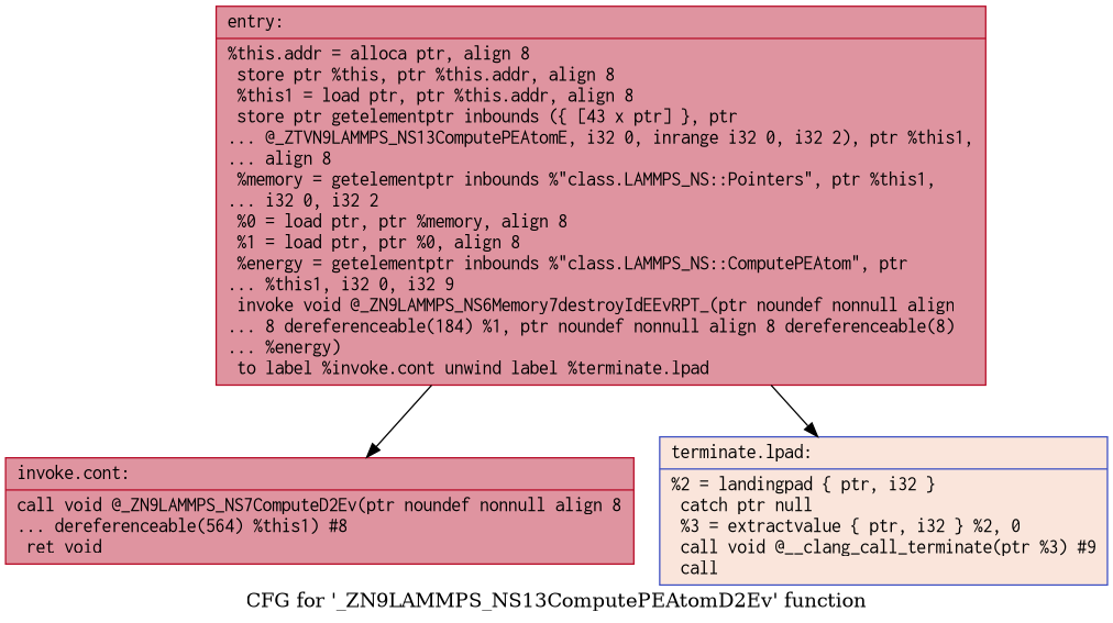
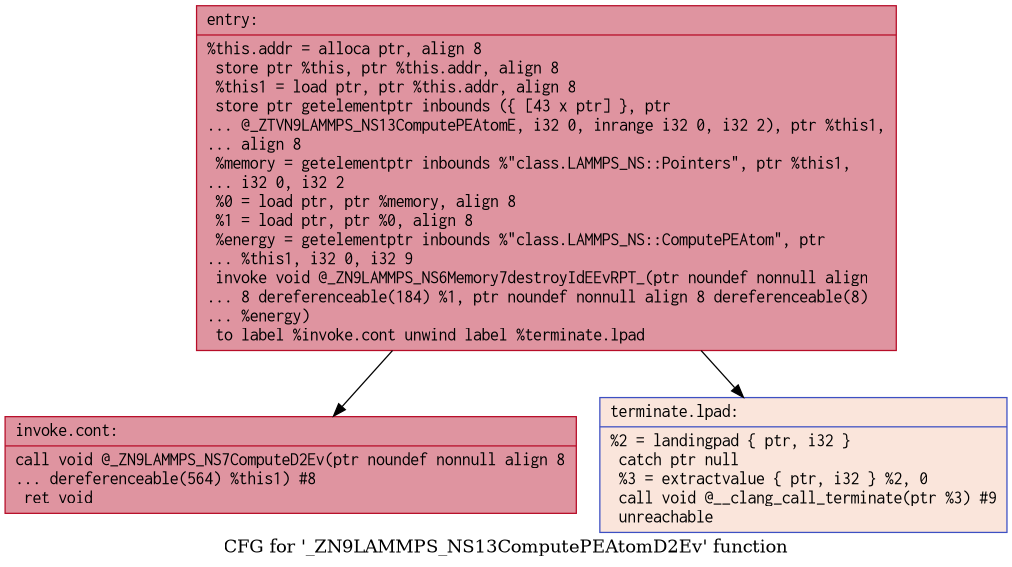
  digraph {
    label="CFG for '_ZN9LAMMPS_NS13ComputePEAtomD2Ev' function"
    node [color="#b70d28ff" fillcolor="#b70d2870" fontname=Courier shape=record style=filled]
    n1 [label="{entry:\l|  %this.addr = alloca ptr, align 8\l  store ptr %this, ptr %this.addr, align 8\l  %this1 = load ptr, ptr %this.addr, align 8\l  store ptr getelementptr inbounds (\{ [43 x ptr] \}, ptr\l... @_ZTVN9LAMMPS_NS13ComputePEAtomE, i32 0, inrange i32 0, i32 2), ptr %this1,\l... align 8\l  %memory = getelementptr inbounds %\"class.LAMMPS_NS::Pointers\", ptr %this1,\l... i32 0, i32 2\l  %0 = load ptr, ptr %memory, align 8\l  %1 = load ptr, ptr %0, align 8\l  %energy = getelementptr inbounds %\"class.LAMMPS_NS::ComputePEAtom\", ptr\l... %this1, i32 0, i32 9\l  invoke void @_ZN9LAMMPS_NS6Memory7destroyIdEEvRPT_(ptr noundef nonnull align\l... 8 dereferenceable(184) %1, ptr noundef nonnull align 8 dereferenceable(8)\l... %energy)\l          to label %invoke.cont unwind label %terminate.lpad\l}"]
    n2 [label="{invoke.cont:\l|  call void @_ZN9LAMMPS_NS7ComputeD2Ev(ptr noundef nonnull align 8\l... dereferenceable(564) %this1) #8\l  ret void\l}"]
-   n3 [color="#3d50c3ff" fillcolor="#f4c5ad70" label="{terminate.lpad:\l|  %2 = landingpad \{ ptr, i32 \}\l          catch ptr null\l  %3 = extractvalue \{ ptr, i32 \} %2, 0\l  call void @__clang_call_terminate(ptr %3) #9\l  call\l}"]
+   n3 [color="#3d50c3ff" fillcolor="#f4c5ad70" label="{terminate.lpad:\l|  %2 = landingpad \{ ptr, i32 \}\l          catch ptr null\l  %3 = extractvalue \{ ptr, i32 \} %2, 0\l  call void @__clang_call_terminate(ptr %3) #9\l  unreachable\l}"]
    n1 -> n2
    n1 -> n3
  }
